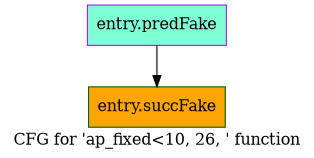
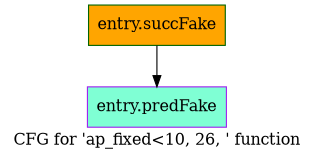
  digraph {
    label="CFG for 'ap_fixed\<10, 26, ' function"
    node [shape=record style=filled]
    n1 [label="{entry.predFake}" fillcolor=aquamarine color=purple]
    n2 [filename="/tools/Xilinx/Vitis_HLS/2022.1/include/ap_fixed.h" label="{entry.succFake}" linenumber=75 fillcolor=orange color=darkgreen]
-   n1 -> n2 [execusionnum=0 filename="/tools/Xilinx/Vitis_HLS/2022.1/include/ap_fixed.h"]
+   n2 -> n1 [execusionnum=0 filename="/tools/Xilinx/Vitis_HLS/2022.1/include/ap_fixed.h"]
  }
